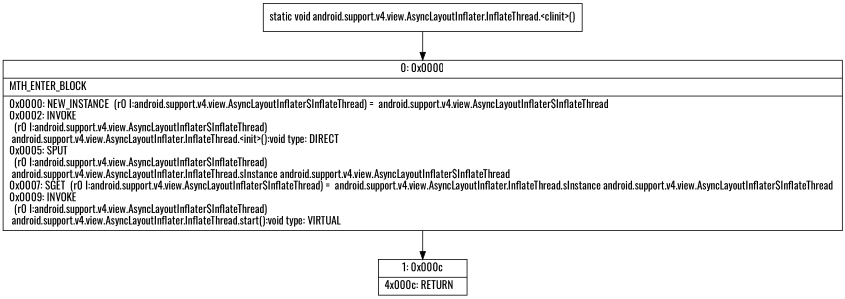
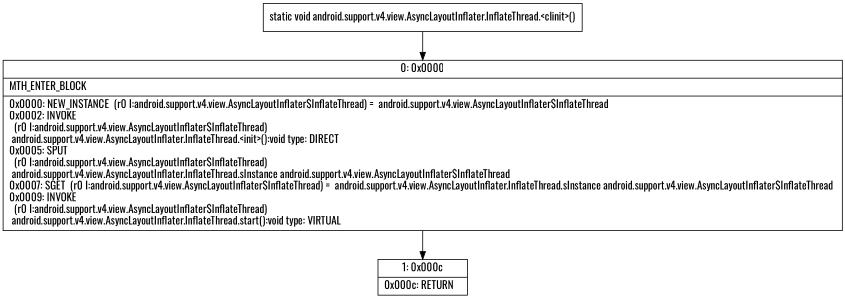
  digraph {
    fontname=Oswald
    node [shape=record fontname=Oswald]
    edge [fontname=Oswald]
    n1 [label="{0\:\ 0x0000|MTH_ENTER_BLOCK\l|0x0000: NEW_INSTANCE  (r0 I:android.support.v4.view.AsyncLayoutInflater$InflateThread) =  android.support.v4.view.AsyncLayoutInflater$InflateThread \l0x0002: INVOKE  \l  (r0 I:android.support.v4.view.AsyncLayoutInflater$InflateThread)\l android.support.v4.view.AsyncLayoutInflater.InflateThread.\<init\>():void type: DIRECT \l0x0005: SPUT  \l  (r0 I:android.support.v4.view.AsyncLayoutInflater$InflateThread)\l android.support.v4.view.AsyncLayoutInflater.InflateThread.sInstance android.support.v4.view.AsyncLayoutInflater$InflateThread \l0x0007: SGET  (r0 I:android.support.v4.view.AsyncLayoutInflater$InflateThread) =  android.support.v4.view.AsyncLayoutInflater.InflateThread.sInstance android.support.v4.view.AsyncLayoutInflater$InflateThread \l0x0009: INVOKE  \l  (r0 I:android.support.v4.view.AsyncLayoutInflater$InflateThread)\l android.support.v4.view.AsyncLayoutInflater.InflateThread.start():void type: VIRTUAL \l}"]
-   n2 [label="{1\:\ 0x000c|4x000c: RETURN   \l}"]
+   n2 [label="{1\:\ 0x000c|0x000c: RETURN   \l}"]
    n3 [label="{static void android.support.v4.view.AsyncLayoutInflater.InflateThread.\<clinit\>() }"]
    n1 -> n2
    n3 -> n1
  }
